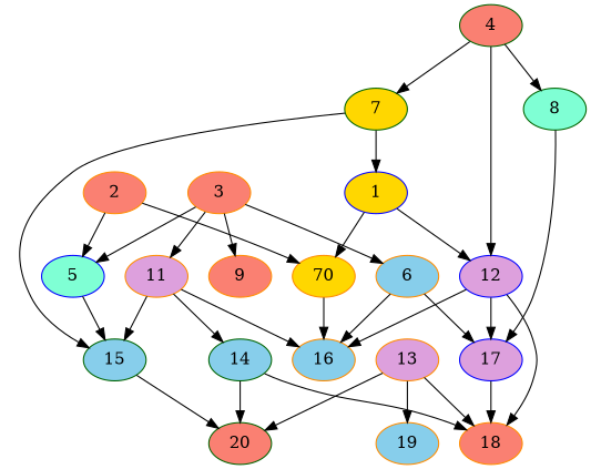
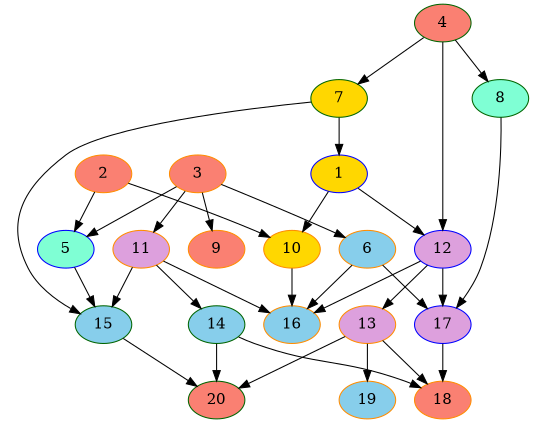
  digraph {
    node [alpha=0.03 color=darkorange fillcolor=salmon style=filled]
    1 [color=blue expect_size=22087680 fillcolor=gold]
-   10 [alpha=0.07 expect_size=36180992 fillcolor=gold label=70]
+   10 [alpha=0.07 expect_size=36180992 fillcolor=gold]
    12 [alpha=0.08 color=blue expect_size=33957888 fillcolor=plum]
    7 [alpha=0.18 color=darkgreen expect_size=46542848 fillcolor=gold]
    15 [alpha=0.16 color=darkgreen expect_size=14830592 fillcolor=skyblue]
    16 [alpha=0.12 expect_size=39112704 fillcolor=skyblue]
    17 [alpha=0.19 color=blue expect_size=19439616 fillcolor=plum]
    13 [alpha=0.14 expect_size=49187840 fillcolor=plum]
    20 [alpha=0.07 color=darkgreen expect_size=34843648]
    18 [alpha=0.02 expect_size=14026752]
    19 [alpha=0.05 expect_size=39342080 fillcolor=skyblue]
    2 [alpha=0.06 expect_size=24352768]
    5 [alpha=0.10 color=blue expect_size=16934912 fillcolor=aquamarine]
    3 [expect_size=43179008]
    6 [alpha=0.12 expect_size=31154176 fillcolor=skyblue]
    9 [alpha=0.18 expect_size=21966848]
    11 [alpha=0.08 expect_size=27355136 fillcolor=plum]
    14 [alpha=0.14 color=darkgreen expect_size=9220096 fillcolor=skyblue]
    4 [alpha=0.02 color=darkgreen expect_size=48441344]
    8 [alpha=0.11 color=darkgreen expect_size=14607360 fillcolor=aquamarine]
    1 -> 10
    1 -> 12
    10 -> 16
    12 -> 16
    12 -> 17
-   12 -> 18
+   12 -> 13
    7 -> 1
    7 -> 15
    15 -> 20
    17 -> 18
    13 -> 20
    13 -> 18
    13 -> 19
    2 -> 10
    2 -> 5
    5 -> 15
    3 -> 5
    3 -> 6
    3 -> 9
    3 -> 11
    6 -> 16
    6 -> 17
    11 -> 15
    11 -> 16
    11 -> 14
    14 -> 20
    14 -> 18
    4 -> 12
    4 -> 7
    4 -> 8
    8 -> 17
  }
